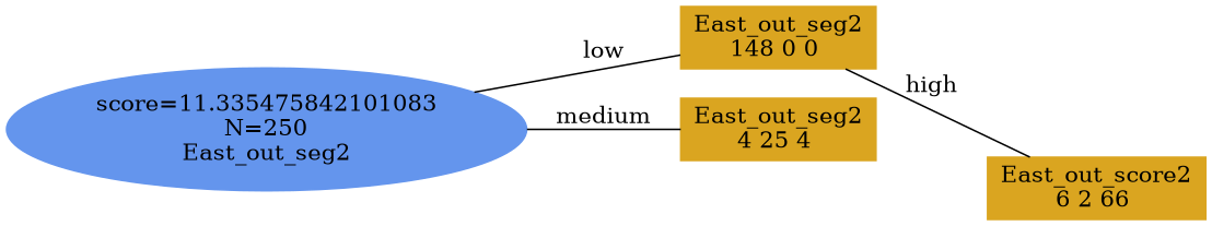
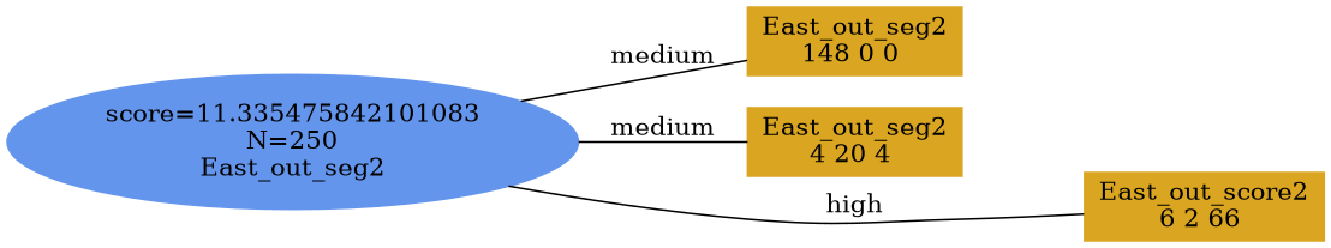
  digraph {
    rankdir=LR
    node [color=goldenrod shape=box style=filled]
    edge [dir=none]
    n1 [color=cornflowerblue label="score=11.335475842101083\nN=250\nEast_out_seg2" shape=ellipse]
    n2 [label="East_out_seg2\n148 0 0 "]
-   n3 [label="East_out_seg2\n4 25 4 "]
+   n3 [label="East_out_seg2\n4 20 4 "]
    n4 [label="East_out_score2\n6 2 66 "]
    subgraph sub_1 {
      rank=same
      n1
    }
    subgraph sub_2 {
      rank=same
      n2
    }
    subgraph sub_3 {
      rank=same
      n3
    }
    subgraph sub_4 {
      rank=same
      n4
    }
-   n1 -> n2 [label=low]
+   n1 -> n2 [label=medium]
    n1 -> n3 [label=medium]
-   n2 -> n4 [label=high]
+   n1 -> n4 [label=high]
  }
